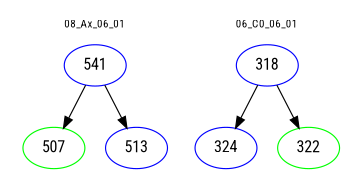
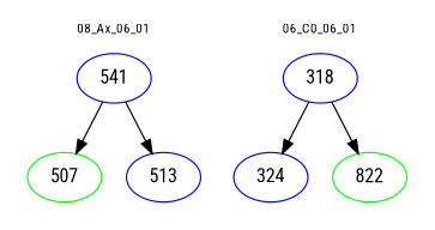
  digraph {
    fontname="Roboto Condensed"
    node [color=blue fontname="Roboto Condensed"]
    edge [color=black fontname="Roboto Condensed"]
    n1 [label=541]
    n2 [color=green label=507]
    n3 [label=513]
    n4 [label=318]
    n5 [label=324]
-   n6 [color=green label=322]
+   n6 [color=green label=822]
    subgraph cluster_1 {
      color=white
      fontsize=10
      label="08_Ax_06_01"
      n1
      n2
      n3
    }
    subgraph cluster_2 {
      color=white
      fontsize=10
      label="06_C0_06_01"
      n4
      n5
      n6
    }
    n1 -> n2
    n1 -> n3
    n4 -> n5
    n4 -> n6
  }
